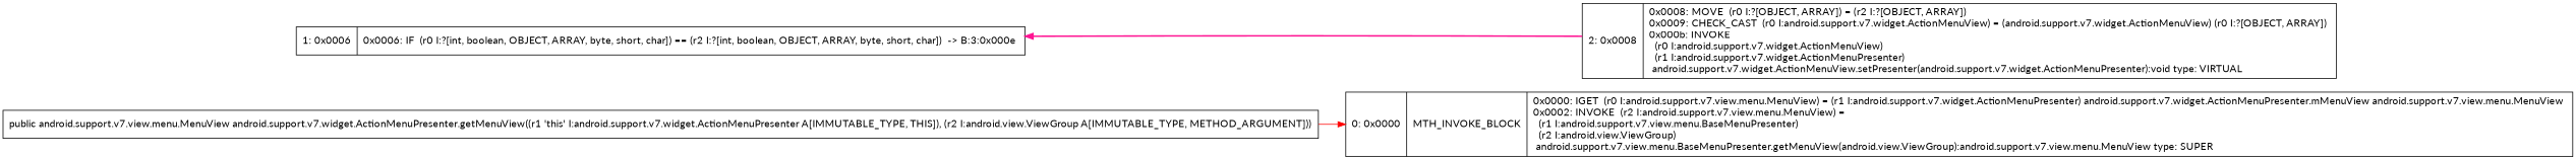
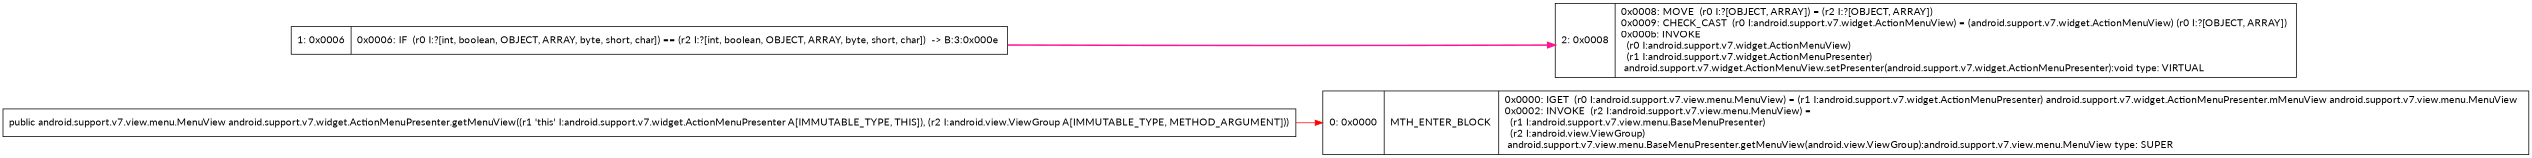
  digraph {
    fontname=Lato
    rankdir=LR
    node [fontname=Lato shape=record]
    edge [fontname=Lato]
-   n1 [label="{0\:\ 0x0000|MTH_INVOKE_BLOCK\l|0x0000: IGET  (r0 I:android.support.v7.view.menu.MenuView) = (r1 I:android.support.v7.widget.ActionMenuPresenter) android.support.v7.widget.ActionMenuPresenter.mMenuView android.support.v7.view.menu.MenuView \l0x0002: INVOKE  (r2 I:android.support.v7.view.menu.MenuView) = \l  (r1 I:android.support.v7.view.menu.BaseMenuPresenter)\l  (r2 I:android.view.ViewGroup)\l android.support.v7.view.menu.BaseMenuPresenter.getMenuView(android.view.ViewGroup):android.support.v7.view.menu.MenuView type: SUPER \l}"]
+   n1 [label="{0\:\ 0x0000|MTH_ENTER_BLOCK\l|0x0000: IGET  (r0 I:android.support.v7.view.menu.MenuView) = (r1 I:android.support.v7.widget.ActionMenuPresenter) android.support.v7.widget.ActionMenuPresenter.mMenuView android.support.v7.view.menu.MenuView \l0x0002: INVOKE  (r2 I:android.support.v7.view.menu.MenuView) = \l  (r1 I:android.support.v7.view.menu.BaseMenuPresenter)\l  (r2 I:android.view.ViewGroup)\l android.support.v7.view.menu.BaseMenuPresenter.getMenuView(android.view.ViewGroup):android.support.v7.view.menu.MenuView type: SUPER \l}"]
    n2 [label="{1\:\ 0x0006|0x0006: IF  (r0 I:?[int, boolean, OBJECT, ARRAY, byte, short, char]) == (r2 I:?[int, boolean, OBJECT, ARRAY, byte, short, char])  \-\> B:3:0x000e \l}"]
    n3 [label="{2\:\ 0x0008|0x0008: MOVE  (r0 I:?[OBJECT, ARRAY]) = (r2 I:?[OBJECT, ARRAY]) \l0x0009: CHECK_CAST  (r0 I:android.support.v7.widget.ActionMenuView) = (android.support.v7.widget.ActionMenuView) (r0 I:?[OBJECT, ARRAY]) \l0x000b: INVOKE  \l  (r0 I:android.support.v7.widget.ActionMenuView)\l  (r1 I:android.support.v7.widget.ActionMenuPresenter)\l android.support.v7.widget.ActionMenuView.setPresenter(android.support.v7.widget.ActionMenuPresenter):void type: VIRTUAL \l}"]
    n4 [label="{public android.support.v7.view.menu.MenuView android.support.v7.widget.ActionMenuPresenter.getMenuView((r1 'this' I:android.support.v7.widget.ActionMenuPresenter A[IMMUTABLE_TYPE, THIS]), (r2 I:android.view.ViewGroup A[IMMUTABLE_TYPE, METHOD_ARGUMENT])) }"]
-   n3 -> n2 [color=deeppink style=bold]
+   n2 -> n3 [color=deeppink style=bold]
    n4 -> n1 [color=red style=solid]
  }
